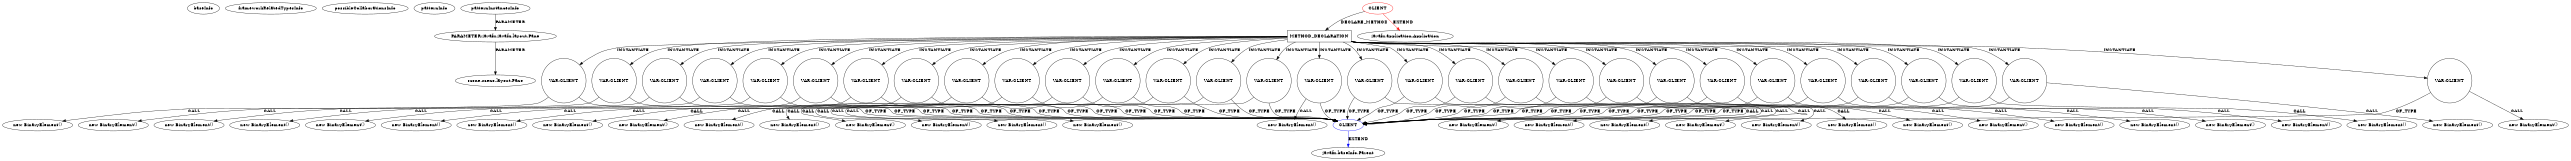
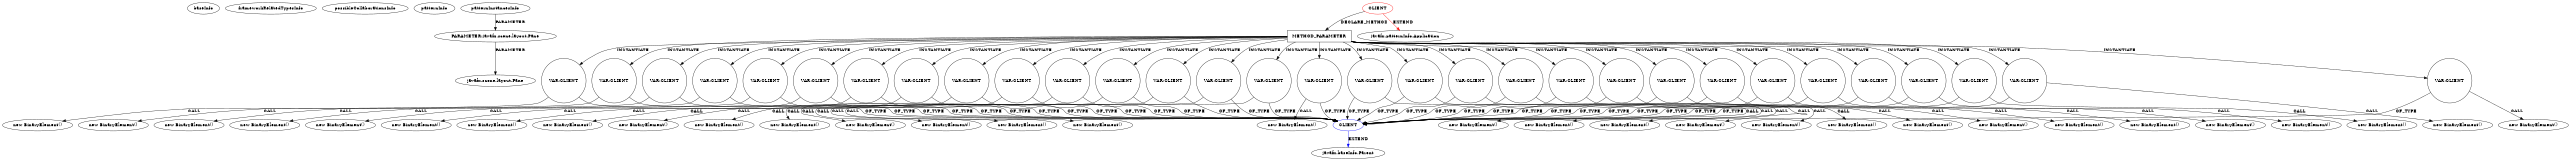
  digraph {
    node [isFrameworkType=false vertexType=CONSTRUCTOR_CALL]
    baseInfo [category=pattern graphId=1349 isAnonymous=false possibleRelation=true isFrameworkType="" vertexType=""]
    frameworkRelatedTypesInfo [0="javafx.application.Application" isFrameworkType="" vertexType=""]
    possibleCollaborationsInfo [0="1349~INSTANTIATION-CLIENT_METHOD_DECLARATION-INSTANTIATION-CLIENT_METHOD_DECLARATION-INSTANTIATION-CLIENT_METHOD_DECLARATION-INSTANTIATION-CLIENT_METHOD_DECLARATION-INSTANTIATION-CLIENT_METHOD_DECLARATION-INSTANTIATION-CLIENT_METHOD_DECLARATION-INSTANTIATION-CLIENT_METHOD_DECLARATION-INSTANTIATION-CLIENT_METHOD_DECLARATION-INSTANTIATION-CLIENT_METHOD_DECLARATION-INSTANTIATION-CLIENT_METHOD_DECLARATION-INSTANTIATION-CLIENT_METHOD_DECLARATION-INSTANTIATION-CLIENT_METHOD_DECLARATION-INSTANTIATION-CLIENT_METHOD_DECLARATION-INSTANTIATION-CLIENT_METHOD_DECLARATION-INSTANTIATION-CLIENT_METHOD_DECLARATION-INSTANTIATION-CLIENT_METHOD_DECLARATION-INSTANTIATION-CLIENT_METHOD_DECLARATION-INSTANTIATION-CLIENT_METHOD_DECLARATION-INSTANTIATION-CLIENT_METHOD_DECLARATION-INSTANTIATION-CLIENT_METHOD_DECLARATION-INSTANTIATION-CLIENT_METHOD_DECLARATION-INSTANTIATION-CLIENT_METHOD_DECLARATION-INSTANTIATION-CLIENT_METHOD_DECLARATION-INSTANTIATION-CLIENT_METHOD_DECLARATION-INSTANTIATION-CLIENT_METHOD_DECLARATION-INSTANTIATION-CLIENT_METHOD_DECLARATION-INSTANTIATION-CLIENT_METHOD_DECLARATION-INSTANTIATION-CLIENT_METHOD_DECLARATION-INSTANTIATION-CLIENT_METHOD_DECLARATION-INSTANTIATION-CLIENT_METHOD_DECLARATION-INSTANTIATION-CLIENT_METHOD_DECLARATION-~javafx.application.Application ~javafx.scene.Parent ~false~false" isFrameworkType="" vertexType=""]
    patternInfo [frequency=2.0 patternRootClient=0 isFrameworkType="" vertexType=""]
    patternInstancesInfo [0="Maxxa-MT-common~/Maxxa-MT-common/MT-common-master/src/cz/commons/example/graphics/layoutManager/Example.java~Example~920" 1="Maxxa-MT-common~/Maxxa-MT-common/MT-common-master/src/cz/commons/example/graphics/layoutManager/ExampleWithSecondPointCalculation.java~ExampleWithSecondPointCalculation~919" isFrameworkType="" vertexType=""]
-   n6 [label="PARAMETER:javafx.javafx.layout.Pane" vertexType=PARAMETER_DECLARATION]
+   n6 [label="PARAMETER:javafx.scene.layout.Pane" vertexType=PARAMETER_DECLARATION]
    n7 [label="new BinaryElement()"]
    n8 [label="VAR:CLIENT" shape=circle vertexType=VARIABLE_EXPRESION]
    n9 [color=blue label=CLIENT vertexType=REFERENCE_CLIENT_CLASS_DECLARATION]
    n10 [label="javafx.baseInfo.Parent" vertexType=FRAMEWORK_CLASS_TYPE]
-   n11 [label=METHOD_DECLARATION shape=box vertexType=CLIENT_METHOD_DECLARATION]
+   n11 [label=METHOD_PARAMETER shape=box vertexType=CLIENT_METHOD_DECLARATION]
    n12 [label="VAR:CLIENT" shape=circle vertexType=VARIABLE_EXPRESION]
    n13 [label="VAR:CLIENT" shape=circle vertexType=VARIABLE_EXPRESION]
    n14 [label="VAR:CLIENT" shape=circle vertexType=VARIABLE_EXPRESION]
    n15 [label="VAR:CLIENT" shape=circle vertexType=VARIABLE_EXPRESION]
    n16 [label="VAR:CLIENT" shape=circle vertexType=VARIABLE_EXPRESION]
    n17 [label="VAR:CLIENT" shape=circle vertexType=VARIABLE_EXPRESION]
    n18 [label="VAR:CLIENT" shape=circle vertexType=VARIABLE_EXPRESION]
    n19 [label="VAR:CLIENT" shape=circle vertexType=VARIABLE_EXPRESION]
    n20 [label="VAR:CLIENT" shape=circle vertexType=VARIABLE_EXPRESION]
    n21 [label="VAR:CLIENT" shape=circle vertexType=VARIABLE_EXPRESION]
    n22 [label="VAR:CLIENT" shape=circle vertexType=VARIABLE_EXPRESION]
    n23 [label="VAR:CLIENT" shape=circle vertexType=VARIABLE_EXPRESION]
    n24 [label="VAR:CLIENT" shape=circle vertexType=VARIABLE_EXPRESION]
    n25 [label="VAR:CLIENT" shape=circle vertexType=VARIABLE_EXPRESION]
    n26 [label="VAR:CLIENT" shape=circle vertexType=VARIABLE_EXPRESION]
    n27 [label="VAR:CLIENT" shape=circle vertexType=VARIABLE_EXPRESION]
    n28 [label="VAR:CLIENT" shape=circle vertexType=VARIABLE_EXPRESION]
    n29 [label="VAR:CLIENT" shape=circle vertexType=VARIABLE_EXPRESION]
    n30 [label="VAR:CLIENT" shape=circle vertexType=VARIABLE_EXPRESION]
    n31 [label="VAR:CLIENT" shape=circle vertexType=VARIABLE_EXPRESION]
    n32 [label="VAR:CLIENT" shape=circle vertexType=VARIABLE_EXPRESION]
    n33 [label="VAR:CLIENT" shape=circle vertexType=VARIABLE_EXPRESION]
    n34 [label="VAR:CLIENT" shape=circle vertexType=VARIABLE_EXPRESION]
    n35 [label="VAR:CLIENT" shape=circle vertexType=VARIABLE_EXPRESION]
    n36 [label="VAR:CLIENT" shape=circle vertexType=VARIABLE_EXPRESION]
    n37 [label="VAR:CLIENT" shape=circle vertexType=VARIABLE_EXPRESION]
    n38 [label="VAR:CLIENT" shape=circle vertexType=VARIABLE_EXPRESION]
    n39 [label="VAR:CLIENT" shape=circle vertexType=VARIABLE_EXPRESION]
    n40 [label="VAR:CLIENT" shape=circle vertexType=VARIABLE_EXPRESION]
    n41 [label="VAR:CLIENT" shape=circle vertexType=VARIABLE_EXPRESION]
    n42 [label="new BinaryElement()"]
    n43 [label="new BinaryElement()"]
    n44 [label="new BinaryElement()"]
    n45 [label="new BinaryElement()"]
    n46 [label="new BinaryElement()"]
    n47 [label="new BinaryElement()"]
    n48 [label="new BinaryElement()"]
    n49 [label="new BinaryElement()"]
    n50 [label="new BinaryElement()"]
    n51 [label="new BinaryElement()"]
    n52 [label="new BinaryElement()"]
    n53 [label="new BinaryElement()"]
    n54 [label="new BinaryElement()"]
    n55 [label="new BinaryElement()"]
    n56 [label="new BinaryElement()"]
    n57 [label="new BinaryElement()"]
    n58 [label="new BinaryElement()"]
    n59 [label="new BinaryElement()"]
    n60 [label="new BinaryElement()"]
    n61 [label="new BinaryElement()"]
    n62 [label="new BinaryElement()"]
    n63 [label="new BinaryElement()"]
    n64 [label="new BinaryElement()"]
    n65 [label="new BinaryElement()"]
    n66 [label="new BinaryElement()"]
    n67 [label="new BinaryElement()"]
    n68 [label="new BinaryElement()"]
    n69 [label="new BinaryElement()"]
    n70 [label="new BinaryElement()"]
    n71 [label="new BinaryElement()"]
-   n72 [label="scene.scene.layout.Pane" vertexType=FRAMEWORK_CLASS_TYPE]
+   n72 [label="javafx.scene.layout.Pane" vertexType=FRAMEWORK_CLASS_TYPE]
    n73 [color=red label=CLIENT vertexType=ROOT_CLIENT_CLASS_DECLARATION]
-   n74 [label="javafx.application.Application" vertexType=FRAMEWORK_CLASS_TYPE]
+   n74 [label="javafx.patternInfo.Application" vertexType=FRAMEWORK_CLASS_TYPE]
    patternInstancesInfo -> n6 [label=PARAMETER]
    n6 -> n72 [label=PARAMETER]
    n8 -> n7 [label=CALL]
    n8 -> n9 [label=OF_TYPE]
    n9 -> n10 [color=blue label=EXTEND]
    n11 -> n8 [label=INSTANTIATE]
    n11 -> n12 [label=INSTANTIATE]
    n11 -> n13 [label=INSTANTIATE]
    n11 -> n14 [label=INSTANTIATE]
    n11 -> n15 [label=INSTANTIATE]
    n11 -> n16 [label=INSTANTIATE]
    n11 -> n17 [label=INSTANTIATE]
    n11 -> n18 [label=INSTANTIATE]
    n11 -> n19 [label=INSTANTIATE]
    n11 -> n20 [label=INSTANTIATE]
    n11 -> n21 [label=INSTANTIATE]
    n11 -> n22 [label=INSTANTIATE]
    n11 -> n23 [label=INSTANTIATE]
    n11 -> n24 [label=INSTANTIATE]
    n11 -> n25 [label=INSTANTIATE]
    n11 -> n26 [label=INSTANTIATE]
    n11 -> n27 [label=INSTANTIATE]
    n11 -> n28 [label=INSTANTIATE]
    n11 -> n29 [label=INSTANTIATE]
    n11 -> n30 [label=INSTANTIATE]
    n11 -> n31 [label=INSTANTIATE]
    n11 -> n32 [label=INSTANTIATE]
    n11 -> n33 [label=INSTANTIATE]
    n11 -> n34 [label=INSTANTIATE]
    n11 -> n35 [label=INSTANTIATE]
    n11 -> n36 [label=INSTANTIATE]
    n11 -> n37 [label=INSTANTIATE]
    n11 -> n38 [label=INSTANTIATE]
    n11 -> n39 [label=INSTANTIATE]
    n11 -> n40 [label=INSTANTIATE]
    n11 -> n41 [label=INSTANTIATE]
    n12 -> n9 [label=OF_TYPE]
    n12 -> n42 [label=CALL]
    n13 -> n9 [label=OF_TYPE]
    n13 -> n43 [label=CALL]
    n14 -> n9 [label=OF_TYPE]
    n14 -> n44 [label=CALL]
    n15 -> n9 [label=OF_TYPE]
    n15 -> n45 [label=CALL]
    n16 -> n9 [label=OF_TYPE]
    n16 -> n46 [label=CALL]
    n17 -> n9 [label=OF_TYPE]
    n17 -> n47 [label=CALL]
    n18 -> n9 [label=OF_TYPE]
    n18 -> n48 [label=CALL]
    n19 -> n9 [label=OF_TYPE]
    n19 -> n49 [label=CALL]
    n20 -> n9 [label=OF_TYPE]
    n20 -> n50 [label=CALL]
    n21 -> n9 [label=OF_TYPE]
    n21 -> n51 [label=CALL]
    n22 -> n9 [label=OF_TYPE]
    n22 -> n52 [label=CALL]
    n23 -> n9 [label=OF_TYPE]
    n23 -> n53 [label=CALL]
    n24 -> n9 [label=OF_TYPE]
    n24 -> n54 [label=CALL]
    n25 -> n9 [label=OF_TYPE]
    n25 -> n55 [label=CALL]
    n26 -> n9 [label=OF_TYPE]
    n26 -> n56 [label=CALL]
    n27 -> n9 [label=OF_TYPE]
    n27 -> n57 [label=CALL]
    n28 -> n9 [label=OF_TYPE]
    n28 -> n58 [label=CALL]
    n29 -> n9 [label=OF_TYPE]
    n29 -> n59 [label=CALL]
    n30 -> n9 [label=OF_TYPE]
    n30 -> n60 [label=CALL]
    n31 -> n9 [label=OF_TYPE]
    n31 -> n61 [label=CALL]
    n32 -> n9 [label=OF_TYPE]
    n32 -> n62 [label=CALL]
    n33 -> n9 [label=OF_TYPE]
    n33 -> n63 [label=CALL]
    n34 -> n9 [label=OF_TYPE]
    n34 -> n64 [label=CALL]
    n35 -> n9 [label=OF_TYPE]
    n35 -> n65 [label=CALL]
    n36 -> n9 [label=OF_TYPE]
    n36 -> n66 [label=CALL]
    n37 -> n9 [label=OF_TYPE]
    n37 -> n67 [label=CALL]
    n38 -> n9 [label=OF_TYPE]
    n38 -> n68 [label=CALL]
    n39 -> n9 [label=OF_TYPE]
    n39 -> n69 [label=CALL]
    n40 -> n9 [label=OF_TYPE]
    n40 -> n70 [label=CALL]
    n41 -> n9 [label=OF_TYPE]
    n41 -> n71 [label=CALL]
    n73 -> n11 [label=DECLARE_METHOD]
    n73 -> n74 [color=red label=EXTEND]
  }
